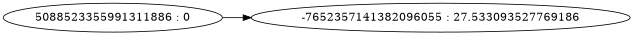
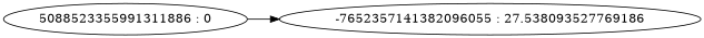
  digraph {
    rankdir=LR
    n1 [label="5088523355991311886 : 0"]
-   n2 [label="-7652357141382096055 : 27.533093527769186"]
+   n2 [label="-7652357141382096055 : 27.538093527769186"]
    n1 -> n2
  }
